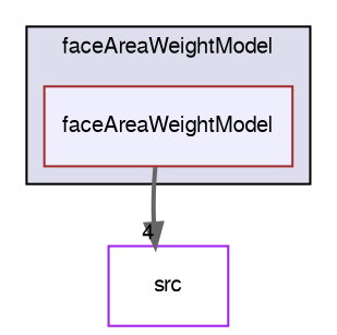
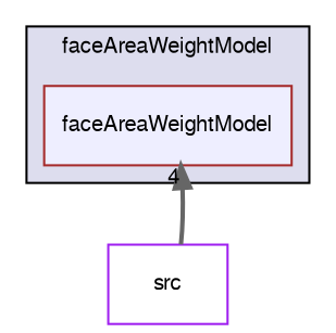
  digraph {
    compound=true
    node [fontname=FreeSans fontsize=10 shape=box]
    n1 [fillcolor="#eeeeff" label=faceAreaWeightModel pencolor=black style=filled color=brown]
    n2 [color=purple label=src]
    subgraph cluster_1 {
      bgcolor="#ddddee"
      fontname=FreeSans
      fontsize=10
      label=faceAreaWeightModel
      pencolor=black
      n1
    }
-   n1 -> n2 [headlabel=4 labeldistance=1.5 labelfontname=FreeSans labelfontsize=10 color=gray40 style=bold]
+   n2 -> n1 [headlabel=4 labeldistance=1.5 labelfontname=FreeSans labelfontsize=10 color=gray40 style=bold]
  }
